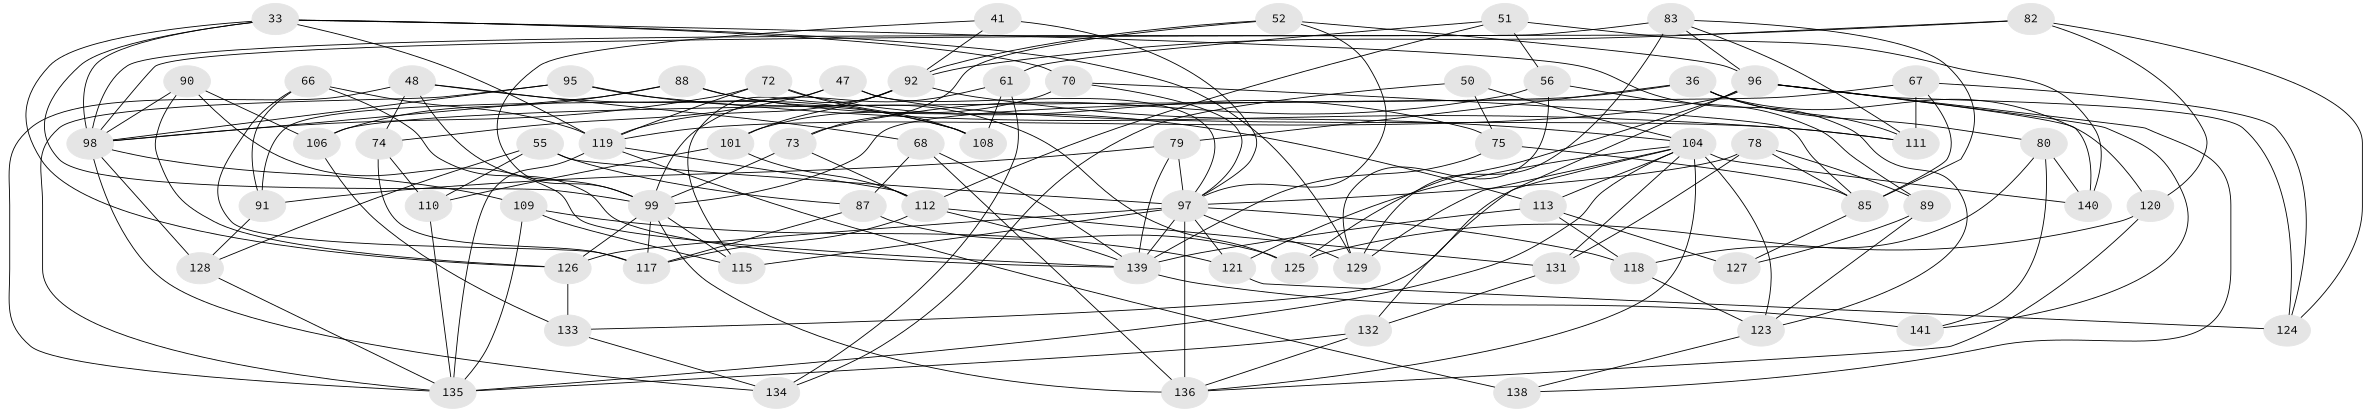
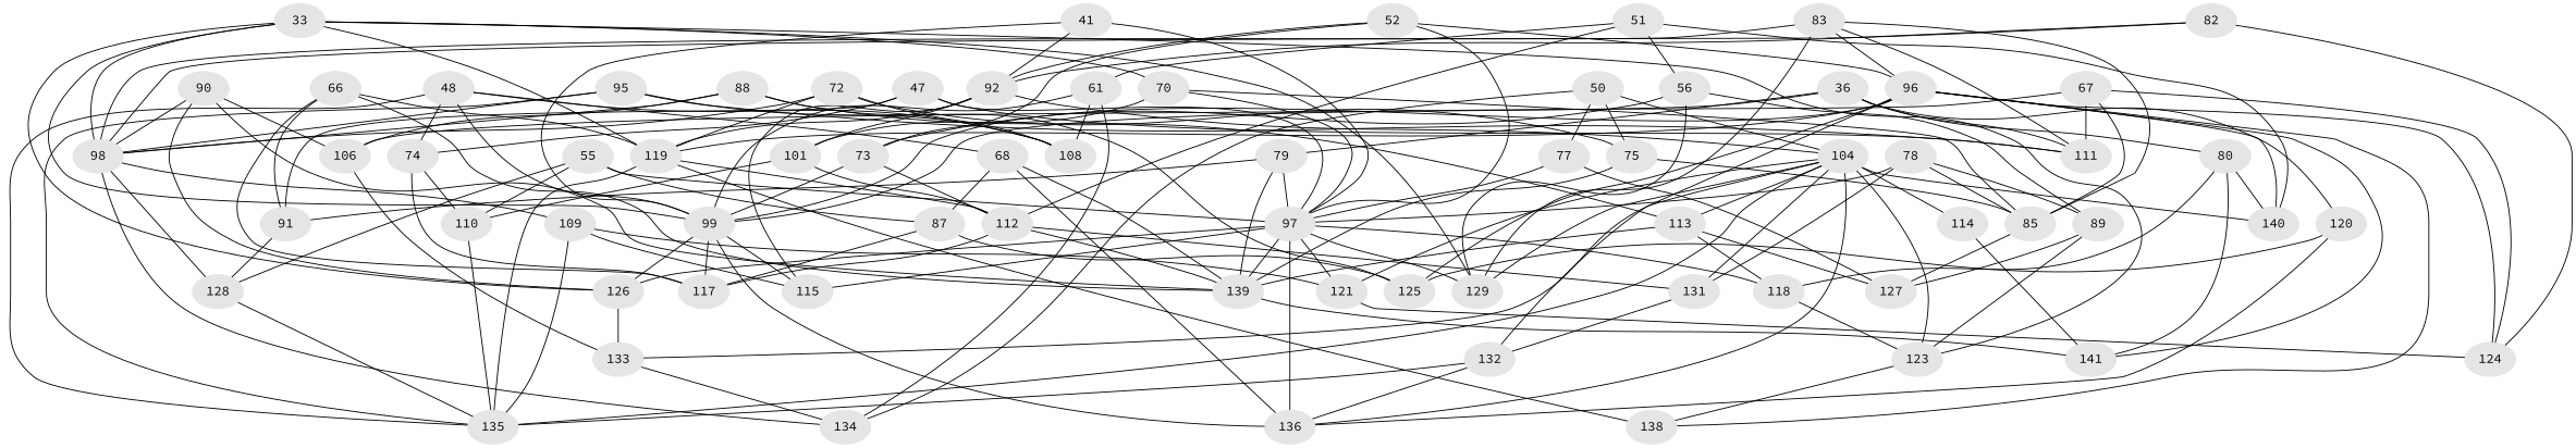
  graph {
    fontname="Source Code Pro"
    node [color=gray90 fontname="Source Code Pro" style=filled]
    edge [fontname="Source Code Pro"]
    33 [super="+4+14"]
    70
    98 [super="+5+16"]
    99 [super="+13+37+62+86"]
    119 [super="+45+100"]
    123 [super="+57"]
    126 [super="+102+59"]
    129 [super="+122+94"]
    97 [super="+10+49+25+32"]
    85 [super="+46"]
    101
    134
    128
    109
    117 [super="+93"]
    136 [super="+116+54+130"]
    115
    135 [super="+65"]
    112 [super="+9+84"]
    138
    133 [super="+107"]
    36 [super="+11"]
    79 [super="+71"]
    80
    106 [super="+18"]
    111 [super="+44"]
    120
    91
    139 [super="+137"]
    140
    118 [super="+103"]
    141
    125
    41 [super="+7"]
    92 [super="+42"]
    104 [super="+19+40+64+76"]
    121
    47
    74
    110
    48 [super="+29"]
    68
    108 [super="+105"]
    87
    50
    75
+   77
    127
    131
    113 [super="+38"]
+   114
    51
    56
    61
    73
    89
    52
    96 [super="+12+58+31+69"]
    124
    132
    55
    66
    67
    72
    78
    82
    83 [super="+24+63"]
    88 [super="+81"]
    90
    95 [super="+34"]
    33 -- 70
    33 -- 98
    33 -- 99
    33 -- 119
    33 -- 123
    33 -- 126 [weight=2]
    33 -- 129
    70 -- 97
    70 -- 85
    70 -- 101
    98 -- 134
    98 -- 128
    98 -- 109
    99 -- 126 [weight=2]
    99 -- 117
    99 -- 136 [weight=3]
    99 -- 115
    119 -- 135 [weight=2]
    119 -- 112
    119 -- 138 [weight=2]
    123 -- 138
    126 -- 133 [weight=2]
    97 -- 126
    97 -- 129 [weight=2]
    97 -- 136 [weight=3]
    97 -- 115
    97 -- 139 [weight=2]
    97 -- 118 [weight=2]
    97 -- 121
    85 -- 127
    101 -- 112
    101 -- 110
    128 -- 135
    109 -- 115
    109 -- 135
    109 -- 121
    112 -- 117 [weight=2]
    112 -- 139
    112 -- 131
    133 -- 134
    36 -- 79
    36 -- 80
    36 -- 106 [weight=2]
    36 -- 111
    36 -- 120
    79 -- 97 [weight=3]
    79 -- 91
    79 -- 139
    80 -- 140
    80 -- 118
    80 -- 141
    106 -- 133 [weight=2]
    120 -- 136
    120 -- 125
    91 -- 128
    139 -- 141
    118 -- 123 [weight=2]
    41 -- 99
    41 -- 97 [weight=3]
    41 -- 92 [weight=2]
    92 -- 119
    92 -- 101
    92 -- 115
    92 -- 104 [weight=2]
    104 -- 123
    104 -- 129 [weight=2]
    104 -- 136 [weight=3]
    104 -- 135
    104 -- 133
    104 -- 140
    104 -- 121
    104 -- 131
    104 -- 113
+   104 -- 114 [weight=3]
    121 -- 124
    47 -- 97
    47 -- 111
    47 -- 91
    47 -- 74
    74 -- 117
    74 -- 110
    110 -- 135
    48 -- 99
    48 -- 135
    48 -- 74
    48 -- 68
    48 -- 108 [weight=2]
    68 -- 136
    68 -- 139
    68 -- 87
    87 -- 117
    87 -- 125
    50 -- 134
    50 -- 104
    50 -- 75
+   50 -- 77
    75 -- 85
    75 -- 139
+   77 -- 97
+   77 -- 127
    131 -- 132
    113 -- 139
    113 -- 118
    113 -- 127
+   114 -- 141
    51 -- 112
    51 -- 140
    51 -- 56
    51 -- 61
    56 -- 129
    56 -- 73
    56 -- 89
    61 -- 99
    61 -- 134
    61 -- 108
    73 -- 99
    73 -- 112
    89 -- 123
    89 -- 127
    52 -- 97
    52 -- 92
    52 -- 73
    52 -- 96
+   96 -- 99 [weight=2]
    96 -- 119 [weight=2]
    96 -- 138
    96 -- 140
    96 -- 141
    96 -- 125
    96 -- 124
    96 -- 132
    132 -- 136
    132 -- 135
    55 -- 97
    55 -- 128
    55 -- 110
    55 -- 87
    66 -- 119
    66 -- 117
    66 -- 91
    66 -- 139
    67 -- 99
    67 -- 85
    67 -- 111
    67 -- 124
    72 -- 98
    72 -- 119
    72 -- 108
    72 -- 75
    78 -- 97
    78 -- 85
    78 -- 131
    78 -- 89
    82 -- 98
-   82 -- 120
    82 -- 92
    82 -- 124
    83 -- 98 [weight=2]
    83 -- 129 [weight=2]
    83 -- 85
    83 -- 111 [weight=2]
    83 -- 96
    88 -- 98 [weight=2]
    88 -- 106
    88 -- 125
    88 -- 113 [weight=2]
    90 -- 98
    90 -- 126
    90 -- 106
    90 -- 139
    95 -- 98
    95 -- 135 [weight=2]
    95 -- 111
    95 -- 108 [weight=2]
  }
